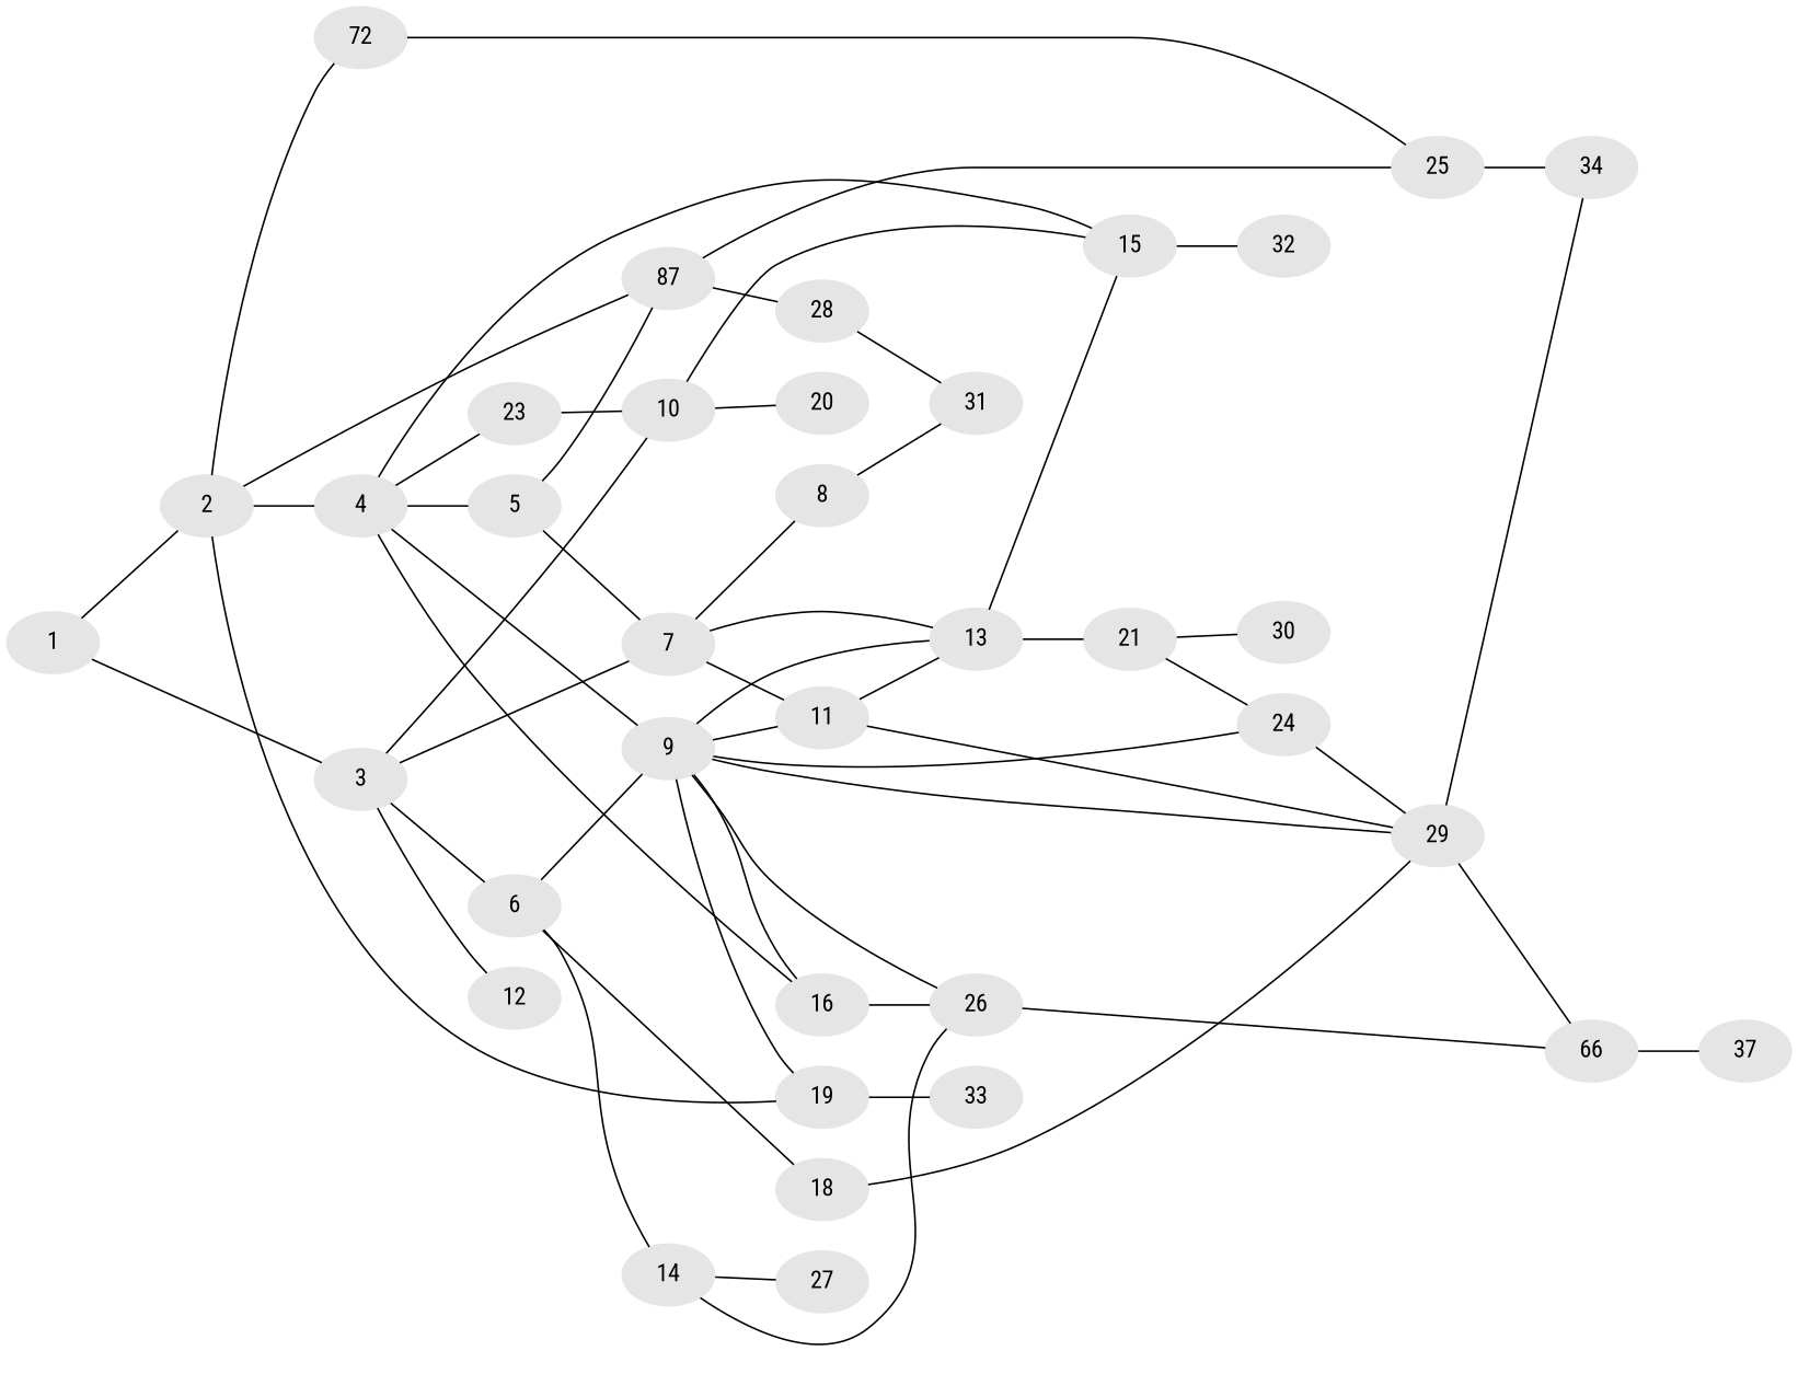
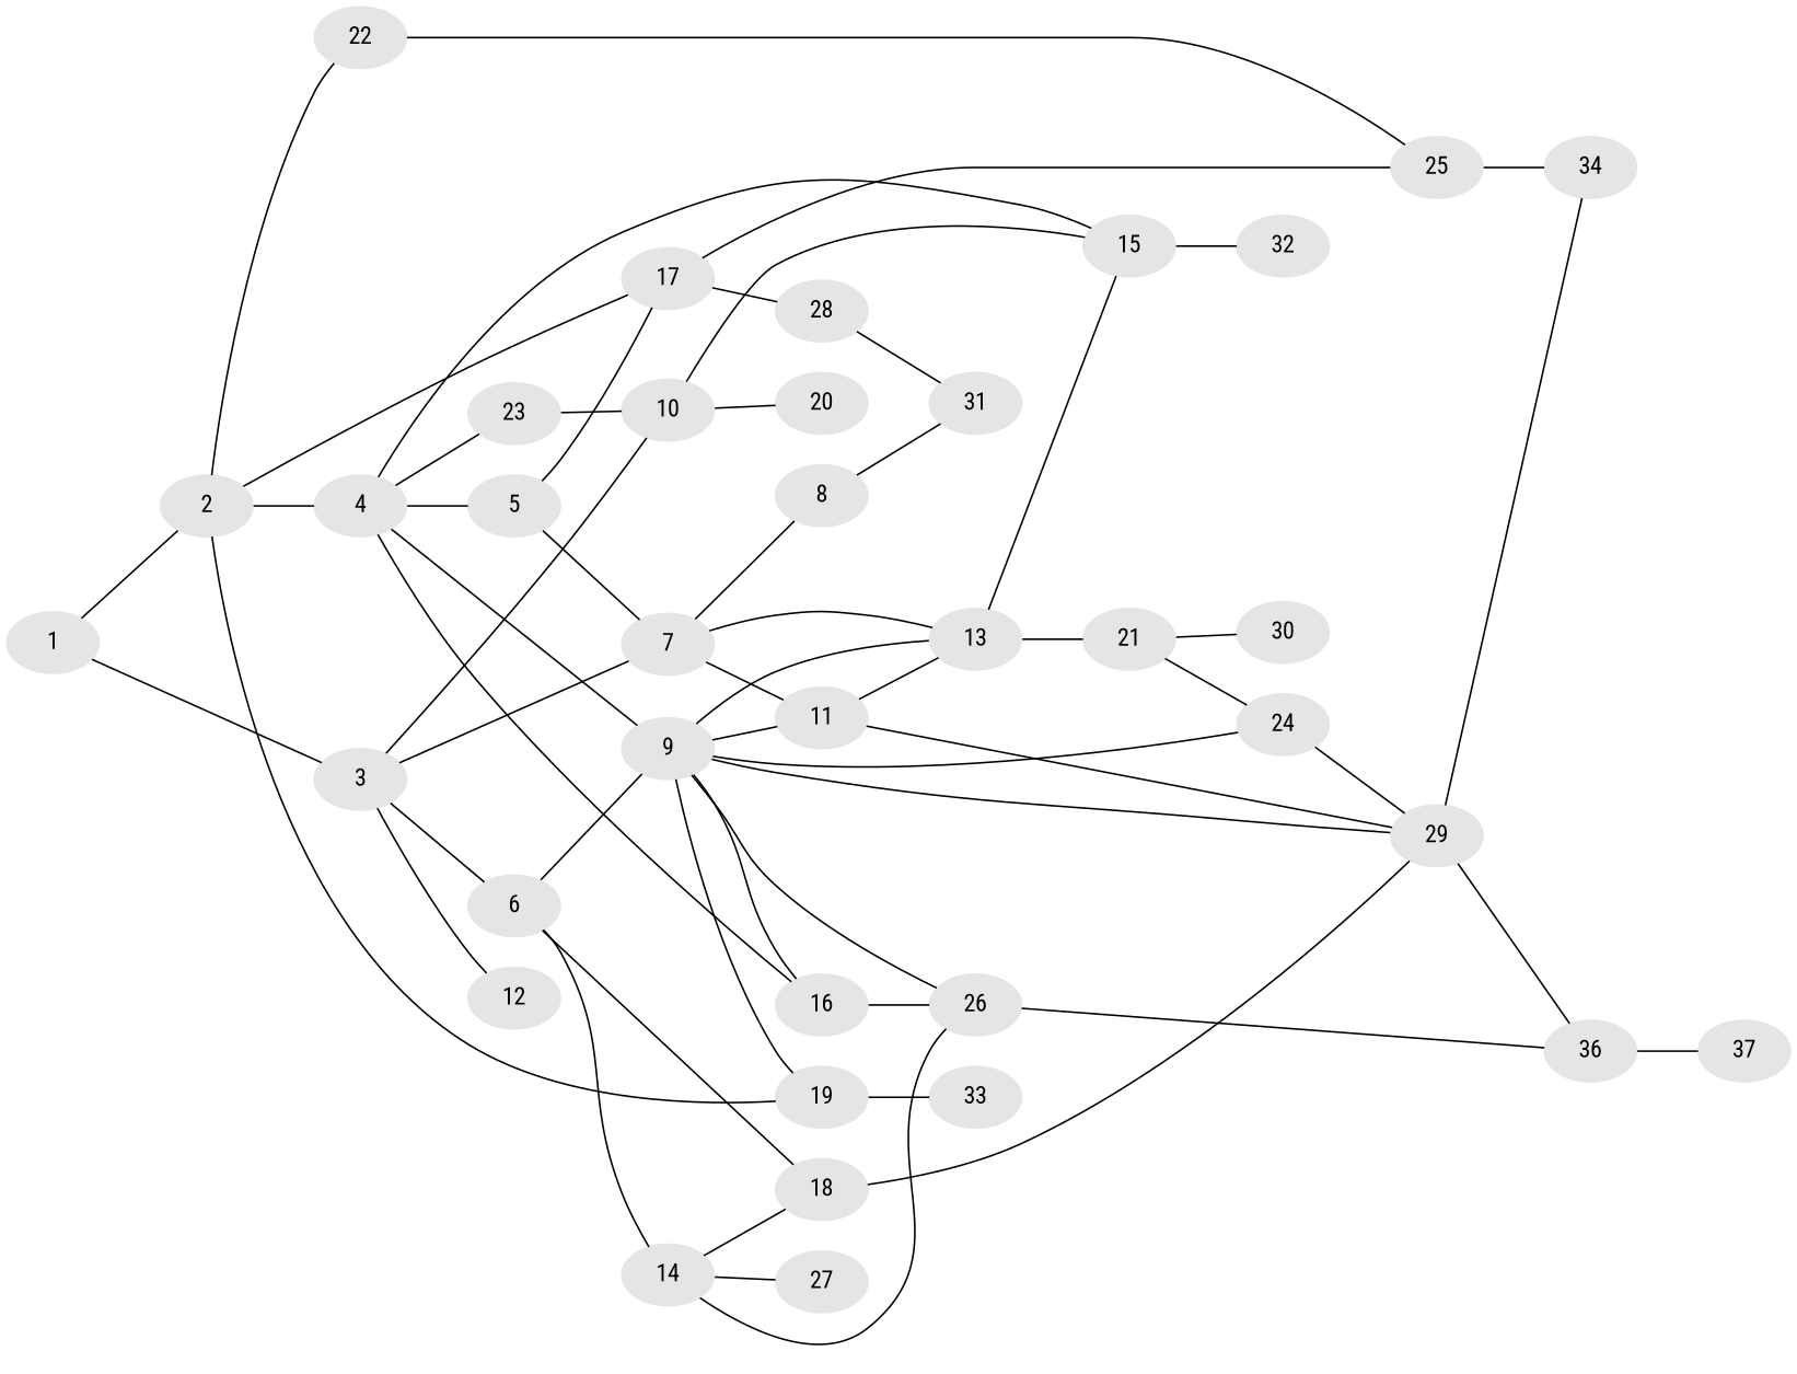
  graph {
    fontname="Roboto Condensed"
    rankdir=LR
    node [color=gray90 fontname="Roboto Condensed" style=filled]
    edge [fontname="Roboto Condensed" weight=1.0]
    1
    2
    3
    4
-   17 [label=87]
+   17
    19
-   22 [label=72]
+   22
    6
    7
    10
    12
    5
    9
    15
    16
    23
    25
    28
    33
    14
    18
    8
    11
    13
    20
    24
    26
    29
    32
    27
    31
    21
-   36 [label=66]
+   36
    34
    30
    37
    1 -- 2
    1 -- 3
    2 -- 4
    2 -- 17
    2 -- 19
    2 -- 22
    3 -- 6
    3 -- 7
    3 -- 10
    3 -- 12 [weight=2.0]
    4 -- 5
    4 -- 9
    4 -- 15
    4 -- 16
    4 -- 23
    17 -- 25
    17 -- 28
    19 -- 33
    22 -- 25
    6 -- 9
    6 -- 14
    6 -- 18
    7 -- 8
    7 -- 11 [weight=2.0]
    7 -- 13
    10 -- 15
    10 -- 20
    5 -- 17
    5 -- 7
    9 -- 19
    9 -- 16
    9 -- 11
    9 -- 13 [weight=2.0]
    9 -- 24
    9 -- 26
    9 -- 29
    15 -- 32
    16 -- 26
    23 -- 10
    25 -- 34 [weight=2.0]
    28 -- 31
+   14 -- 18
    14 -- 26
    14 -- 27
    18 -- 29
    8 -- 31
    11 -- 13
    11 -- 29
    13 -- 15
    13 -- 21
    24 -- 29
    26 -- 36
    29 -- 36
    29 -- 34
    21 -- 24
    21 -- 30
    36 -- 37
  }
